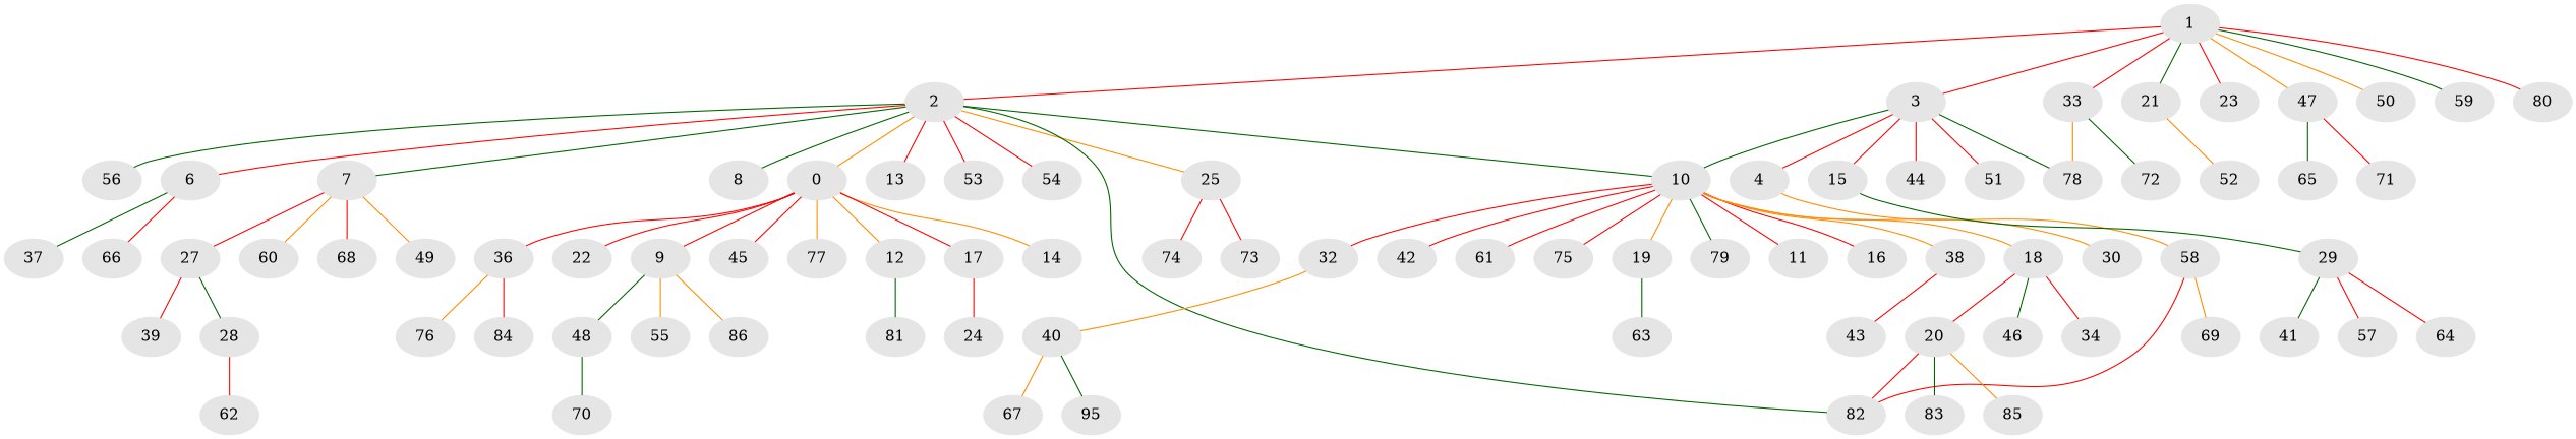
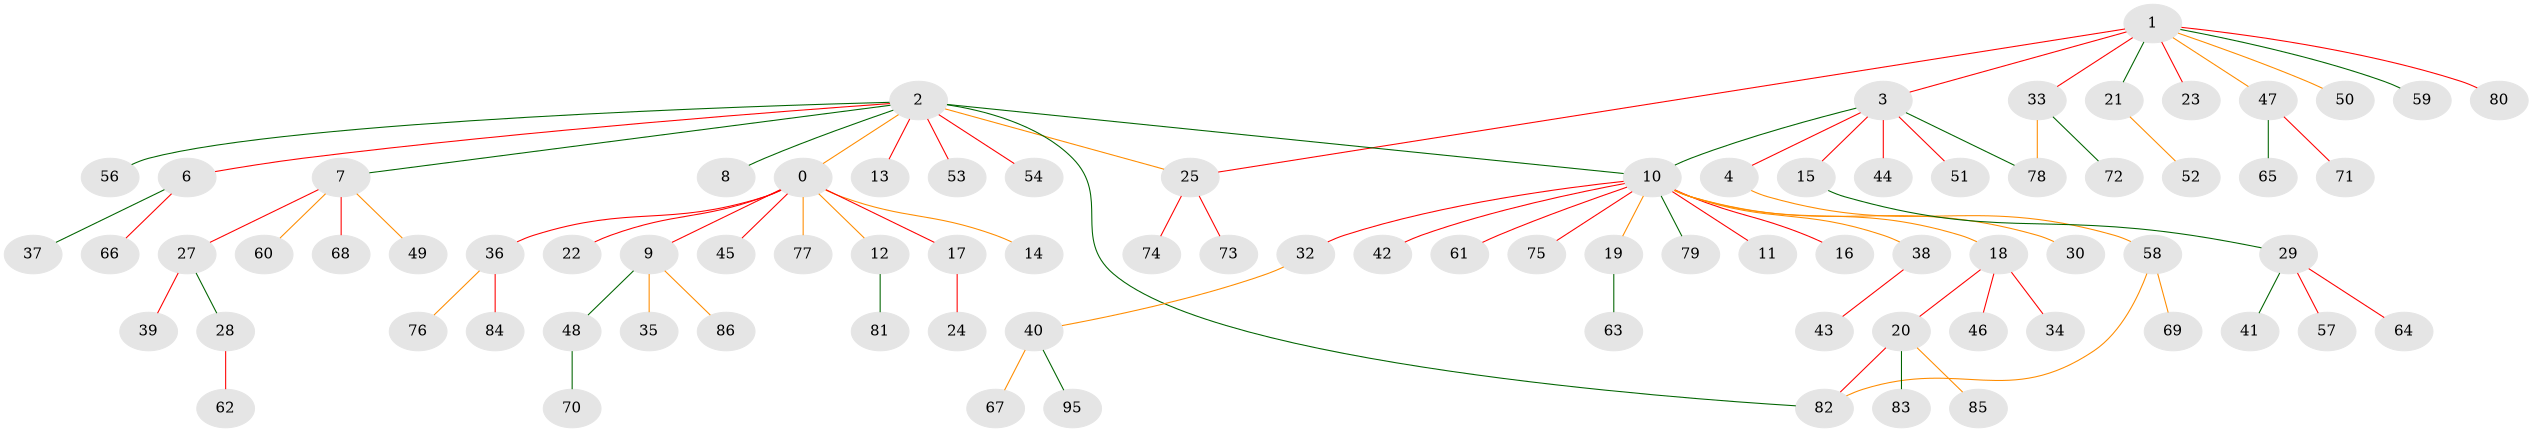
  graph {
    node [color=gray90 style=filled]
    edge [color=red]
    1
    2
    3
    21
    23
    33
    47
    50
    59
    80
    n11 [label=0]
    6
    7
    8
    10
    13
    25
    53
    54
    56
    82
    4
    15
    44
    51
    78
    52
    72
    65
    71
    9
    12
    14
    17
    22
    36
    45
    77
    37
    66
    27
    49
    60
    68
    11
    16
    18
    19
    30
    32
    38
    42
    61
    75
    79
    73
    74
    58
    29
    69
-   35 [label=55]
+   35
    48
    86
    81
    24
    76
    84
    28
    39
    70
    20
    34
    46
    63
    40
    43
    41
    57
    64
    83
    85
    62
    n83 [label=95]
    67
-   1 -- 2
+   1 -- 25
    1 -- 3
    1 -- 21 [color=darkgreen]
    1 -- 23
    1 -- 33
    1 -- 47 [color=darkorange]
    1 -- 50 [color=darkorange]
    1 -- 59 [color=darkgreen]
    1 -- 80
    2 -- n11 [color=darkorange]
    2 -- 6
    2 -- 7 [color=darkgreen]
    2 -- 8 [color=darkgreen]
    2 -- 10 [color=darkgreen]
    2 -- 13
    2 -- 25 [color=darkorange]
    2 -- 53
    2 -- 54
    2 -- 56 [color=darkgreen]
    2 -- 82 [color=darkgreen]
    3 -- 10 [color=darkgreen]
    3 -- 4
    3 -- 15
    3 -- 44
    3 -- 51
    3 -- 78 [color=darkgreen]
    21 -- 52 [color=darkorange]
    33 -- 78 [color=darkorange]
    33 -- 72 [color=darkgreen]
    47 -- 65 [color=darkgreen]
    47 -- 71
    n11 -- 9
    n11 -- 12 [color=darkorange]
    n11 -- 14 [color=darkorange]
    n11 -- 17
    n11 -- 22
    n11 -- 36
    n11 -- 45
    n11 -- 77 [color=darkorange]
    6 -- 37 [color=darkgreen]
    6 -- 66
    7 -- 27
    7 -- 49 [color=darkorange]
    7 -- 60 [color=darkorange]
    7 -- 68
    10 -- 11
    10 -- 16
    10 -- 18 [color=darkorange]
    10 -- 19 [color=darkorange]
    10 -- 30 [color=darkorange]
    10 -- 32
    10 -- 38 [color=darkorange]
    10 -- 42
    10 -- 61
    10 -- 75
    10 -- 79 [color=darkgreen]
    25 -- 73
    25 -- 74
    4 -- 58 [color=darkorange]
    15 -- 29 [color=darkgreen]
    9 -- 35 [color=darkorange]
    9 -- 48 [color=darkgreen]
    9 -- 86 [color=darkorange]
    12 -- 81 [color=darkgreen]
    17 -- 24
    36 -- 76 [color=darkorange]
    36 -- 84
    27 -- 28 [color=darkgreen]
    27 -- 39
    18 -- 20
    18 -- 34
-   18 -- 46 [color=darkgreen]
+   18 -- 46
    19 -- 63 [color=darkgreen]
    32 -- 40 [color=darkorange]
    38 -- 43
-   58 -- 82
+   58 -- 82 [color=darkorange]
    58 -- 69 [color=darkorange]
    29 -- 41 [color=darkgreen]
    29 -- 57
    29 -- 64
    48 -- 70 [color=darkgreen]
    28 -- 62
    20 -- 82
    20 -- 83 [color=darkgreen]
    20 -- 85 [color=darkorange]
    40 -- n83 [color=darkgreen]
    40 -- 67 [color=darkorange]
  }
